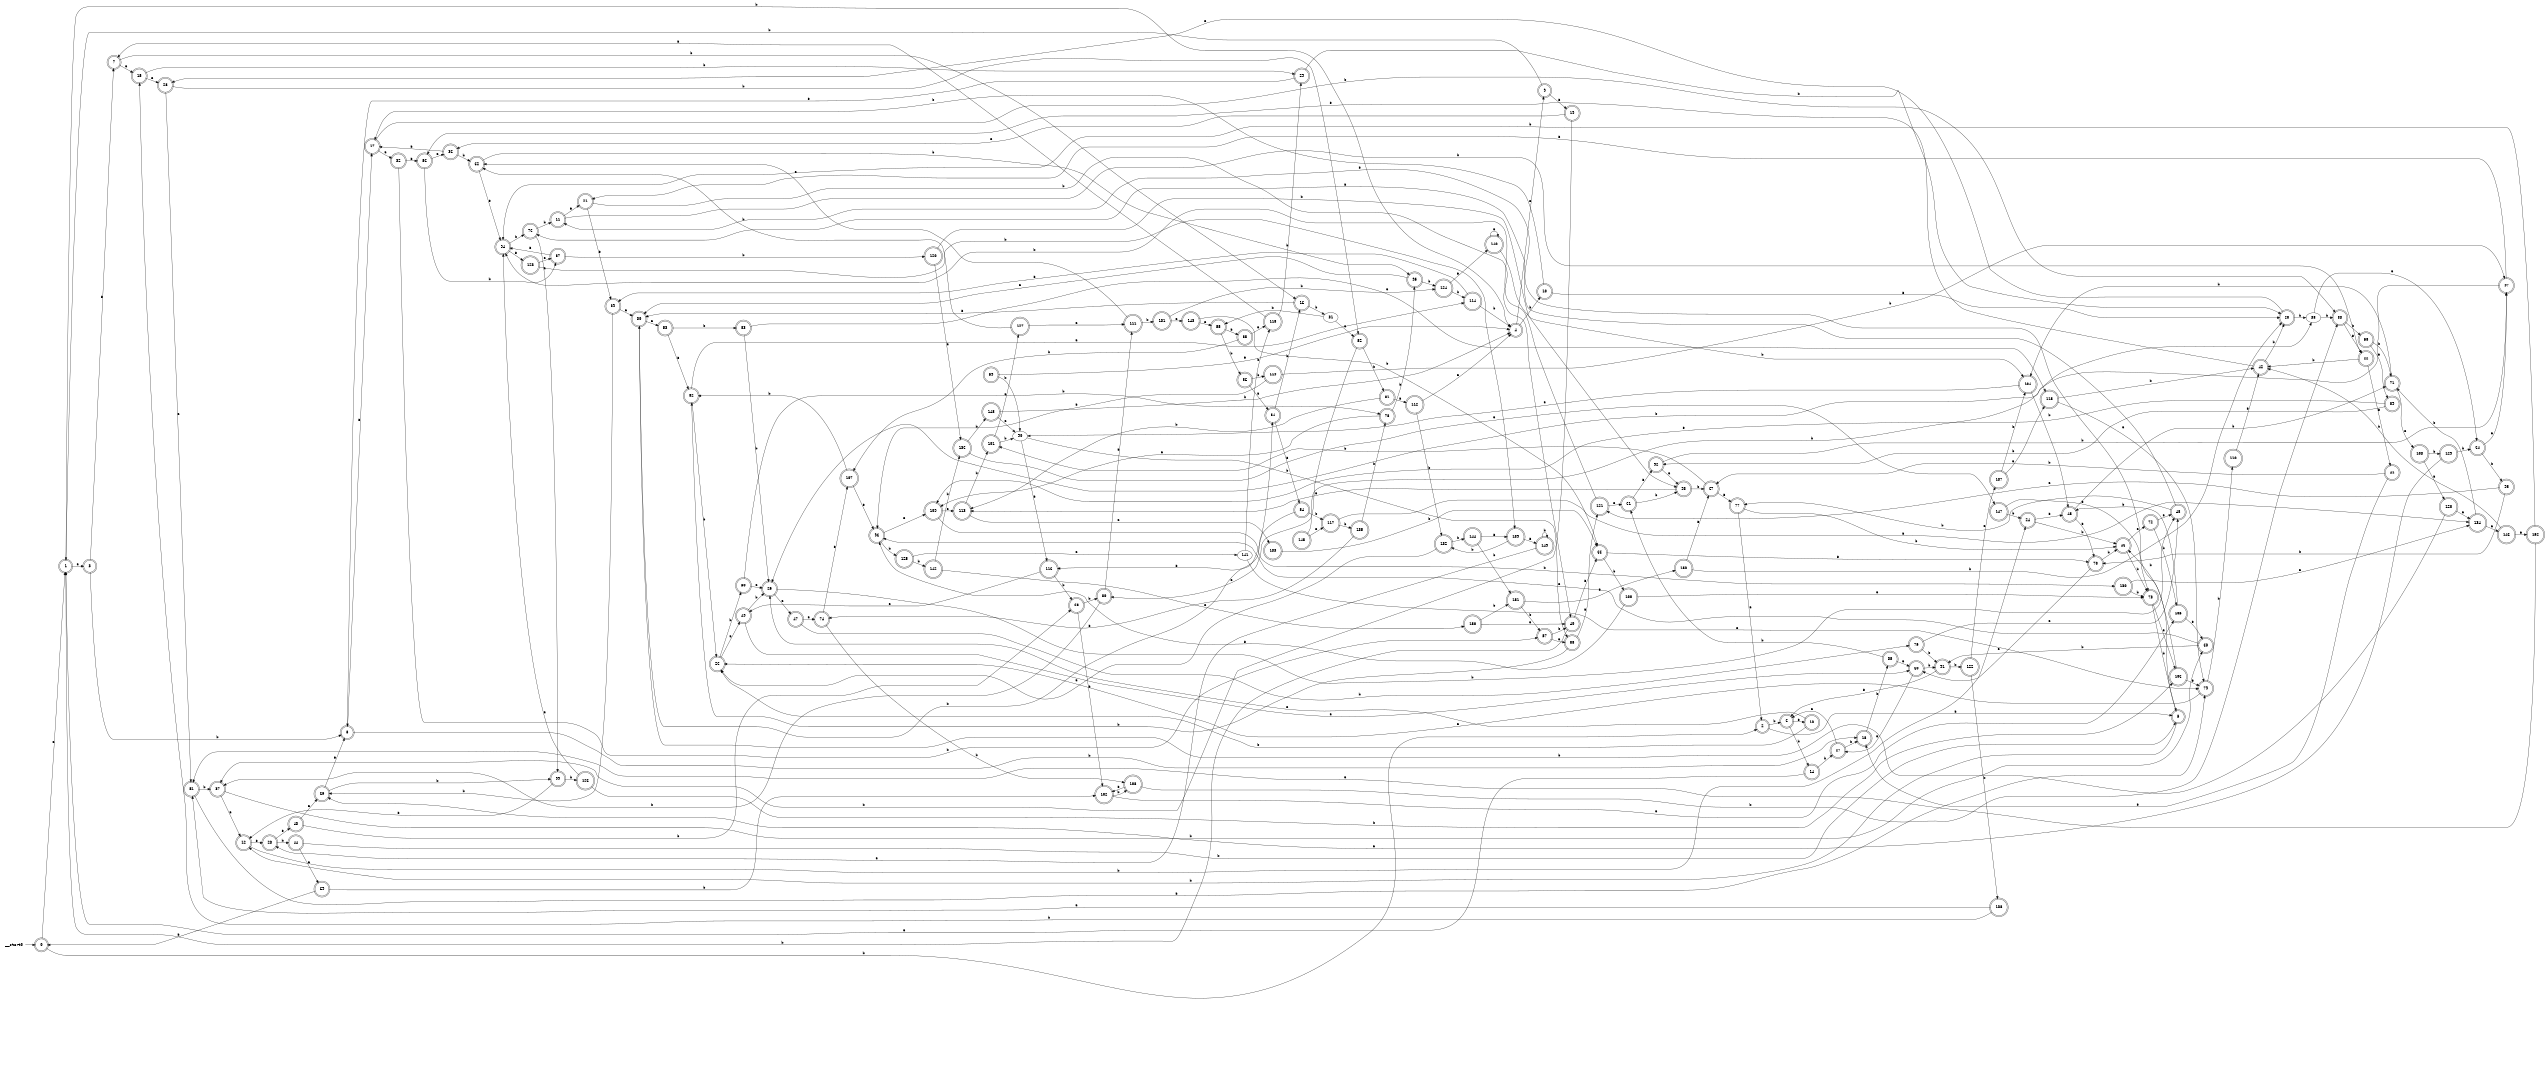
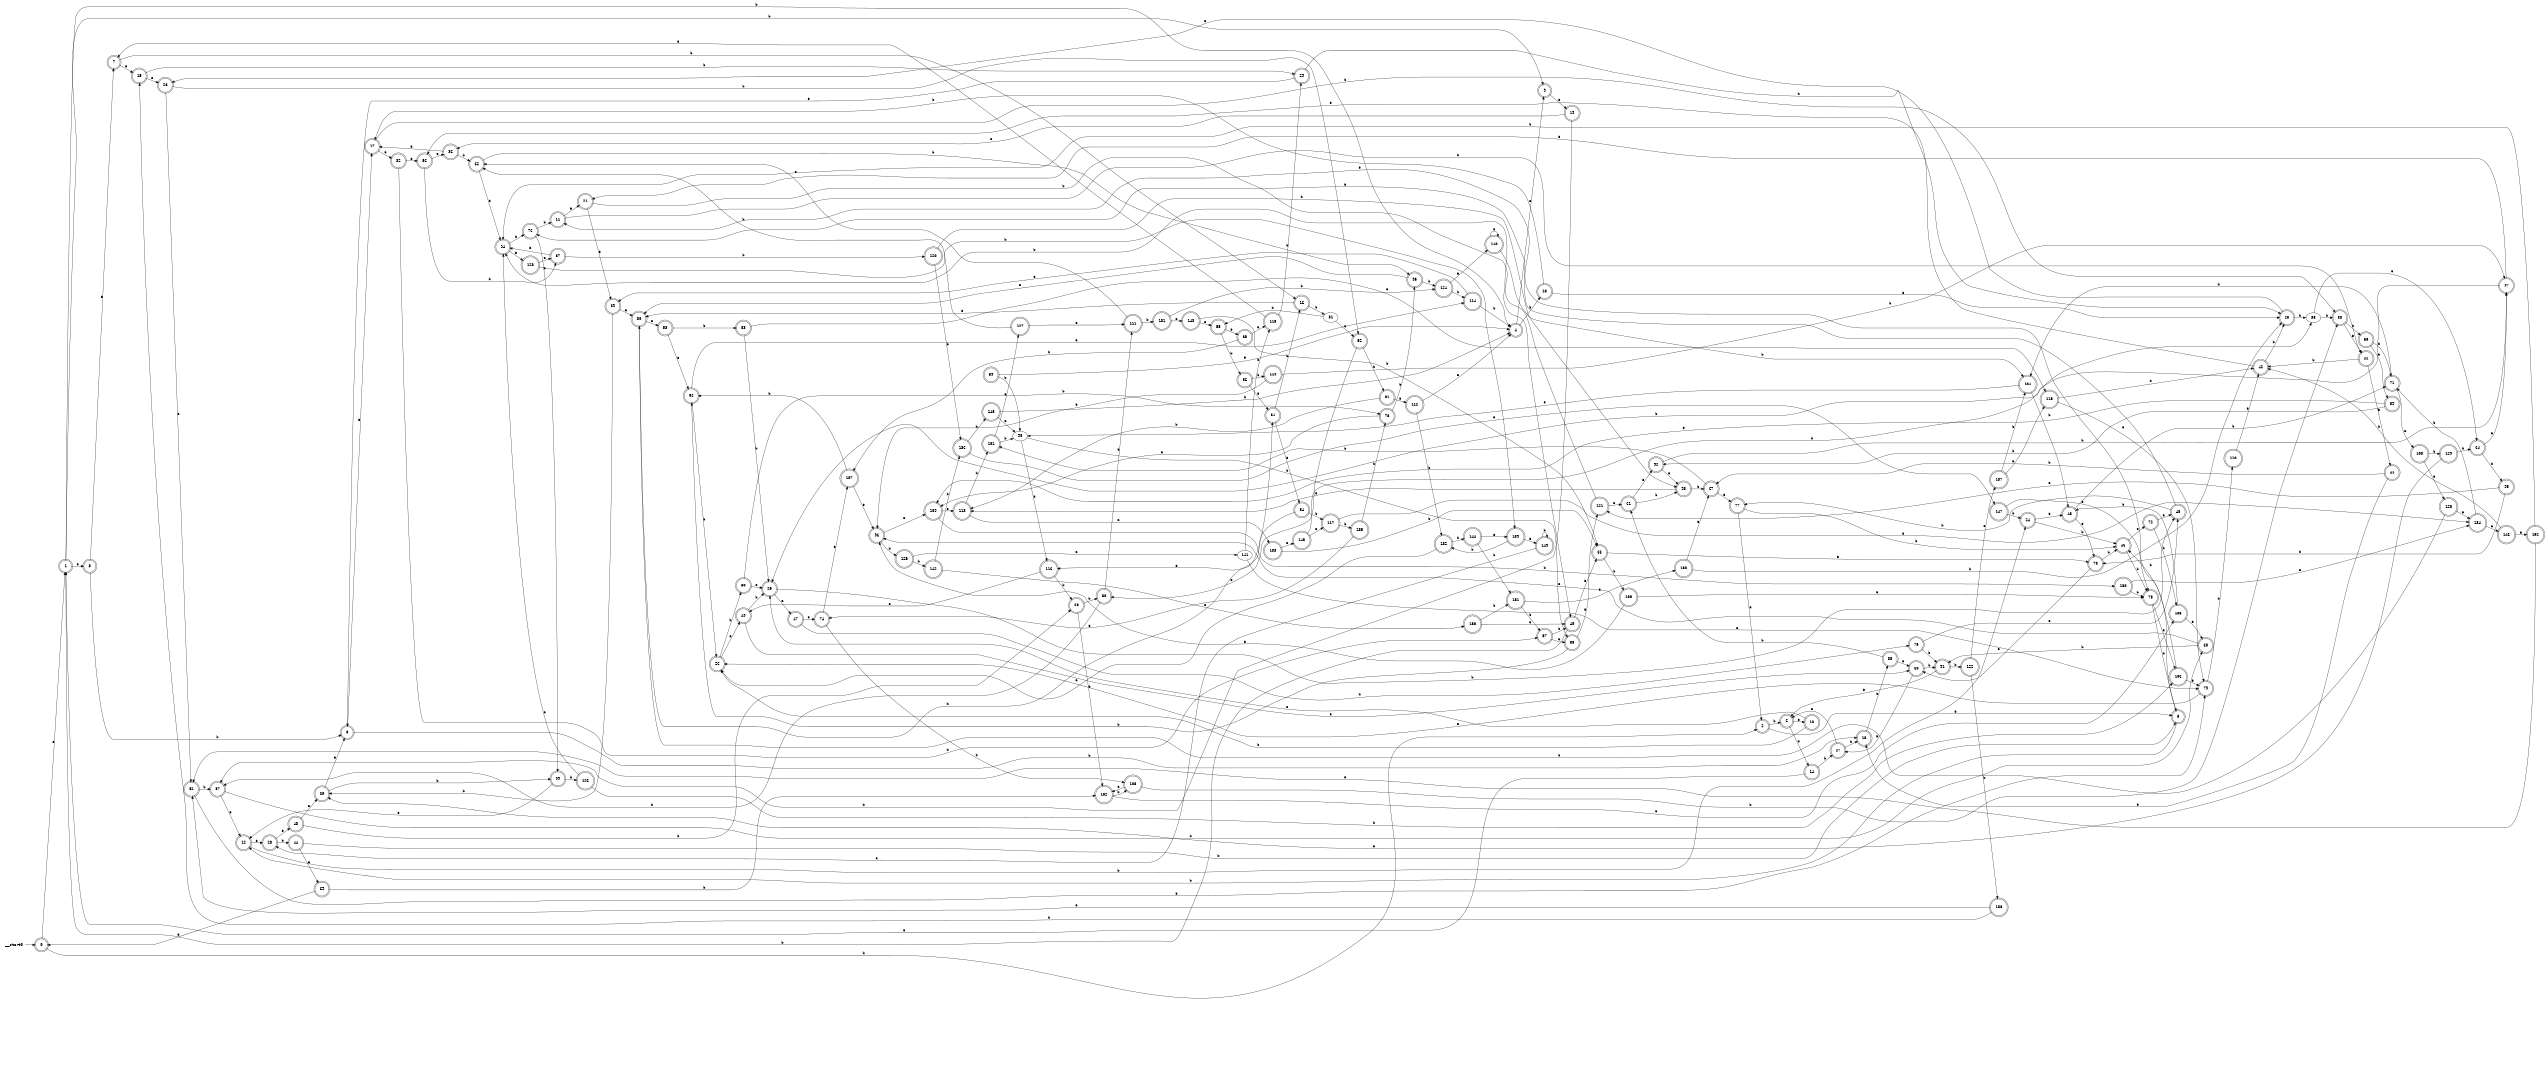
  digraph {
    fontname="DejaVu Sans Mono"
    rankdir=LR
    node [fontname="DejaVu Sans Mono" shape=doublecircle]
    edge [fontname="DejaVu Sans Mono"]
    __start0 [shape=none]
    0
    1
    2
    3
    4
    5
    6
    7
    8
    9
    10
    11
    12
    13
    14
    15
    16
    17
    18
    19
    20
    21
    22
    23
    24
    25
    26
    27
    28
    29
    30
    31 [shape=""]
    32
    33
    35
    36
    37
    38 [shape=""]
    39
    40
    41
    42
    43
    44
    45
    46
    47
    48
    49
    50
    51
    52
    53
    54
    55
    56
    57
    58
    60
    61
    62
    63
    64
    65
    66
    67
    68
    69
    70
    71
    72
    73
    74
    75
    76
    77
    78
    79
    80
    81
    82
    83
    84
    85
    86
    87
    88
    89
    59
    90 [shape=""]
    91
    92
    93
    94
    95
    96
    97
    98
    99
    100
    101
    102
    103
    104
    105
    106
    107
    108
    109
    110
    111
    112
    113
    114
    115
    116
    117
    118
    119
    120
    121
    122
    123
    124
    125
    126
    127
    128
    129
    130
    131
    132
    133
    134
    135
    136
    137
    138
    139
    140
    141 [shape=""]
    142
    143
    144
    145
    146
    147
    148
    149
    150
    151
    152
    153
    __start0 -> 0
    0 -> 1 [label=a]
    0 -> 2 [label=b]
    1 -> 3 [label=a]
    1 -> 4 [label=b]
    2 -> 5 [label=a]
    2 -> 6 [label=b]
    3 -> 7 [label=a]
    3 -> 8 [label=b]
    4 -> 9 [label=a]
    4 -> 10 [label=b]
    5 -> 11 [label=a]
    5 -> 12 [label=b]
    6 -> 13 [label=a]
    6 -> 14 [label=b]
    7 -> 15 [label=a]
    7 -> 16 [label=b]
    8 -> 17 [label=a]
    8 -> 18 [label=b]
-   9 -> 1 [label=b]
+   1 -> 9 [label=b]
    9 -> 19 [label=a]
    10 -> 17 [label=b]
    10 -> 20 [label=a]
    11 -> 21 [label=a]
    11 -> 22 [label=b]
    12 -> 23 [label=a]
    12 -> 24 [label=b]
    13 -> 25 [label=a]
    13 -> 26 [label=b]
    14 -> 1 [label=a]
    14 -> 27 [label=b]
    15 -> 28 [label=a]
    15 -> 29 [label=b]
    16 -> 30 [label=a]
    16 -> 31 [label=b]
    17 -> 32 [label=a]
    17 -> 33 [label=b]
    18 -> 35 [label=b]
    19 -> 36 [label=a]
    19 -> 37 [label=b]
    20 -> 28 [label=a]
    20 -> 38 [label=b]
    21 -> 39 [label=a]
    21 -> 40 [label=b]
    22 -> 41 [label=a]
    22 -> 42 [label=b]
    23 -> 43 [label=a]
    23 -> 44 [label=b]
    24 -> 45 [label=a]
    24 -> 46 [label=b]
    25 -> 47 [label=a]
    25 -> 48 [label=b]
    26 -> 49 [label=a]
    26 -> 50 [label=b]
    27 -> 6 [label=a]
    27 -> 18 [label=b]
    28 -> 51 [label=a]
    28 -> 52 [label=b]
    29 -> 8 [label=a]
    29 -> 20 [label=b]
    30 -> 53 [label=a]
    30 -> 54 [label=b]
    31 -> 52 [label=a]
    31 -> 55 [label=b]
    32 -> 56 [label=a]
    32 -> 57 [label=b]
    33 -> 22 [label=a]
    33 -> 58 [label=b]
    35 -> 60 [label=a]
    35 -> 61 [label=b]
    36 -> 17 [label=a]
    36 -> 62 [label=b]
    37 -> 12 [label=a]
    37 -> 63 [label=b]
    38 -> 33 [label=b]
    38 -> 64 [label=a]
    39 -> 30 [label=a]
    39 -> 65 [label=b]
    40 -> 1 [label=b]
    40 -> 66 [label=a]
    41 -> 18 [label=a]
    41 -> 67 [label=b]
    42 -> 20 [label=b]
    42 -> 56 [label=a]
    43 -> 65 [label=a]
    43 -> 68 [label=b]
    44 -> 5 [label=b]
    44 -> 69 [label=a]
    45 -> 70 [label=a]
    45 -> 71 [label=b]
    46 -> 72 [label=a]
    46 -> 73 [label=b]
    47 -> 74 [label=a]
    47 -> 75 [label=b]
    48 -> 76 [label=a]
    48 -> 77 [label=b]
    49 -> 25 [label=b]
    49 -> 60 [label=a]
    50 -> 25 [label=a]
    50 -> 78 [label=b]
    51 -> 37 [label=b]
    51 -> 79 [label=a]
    52 -> 80 [label=a]
    52 -> 81 [label=b]
    53 -> 82 [label=a]
    53 -> 83 [label=b]
    54 -> 16 [label=b]
    54 -> 84 [label=a]
    55 -> 85 [label=a]
    55 -> 86 [label=b]
    56 -> 36 [label=a]
    56 -> 87 [label=b]
    57 -> 40 [label=b]
    57 -> 88 [label=a]
    58 -> 71 [label=b]
    58 -> 89 [label=a]
    60 -> 27 [label=a]
    60 -> 91 [label=b]
    61 -> 92 [label=a]
    61 -> 93 [label=b]
    62 -> 94 [label=a]
    62 -> 95 [label=b]
    63 -> 91 [label=b]
    63 -> 96 [label=a]
    64 -> 97 [label=a]
    64 -> 98 [label=b]
    65 -> 8 [label=a]
    65 -> 99 [label=b]
    66 -> 70 [label=a]
    66 -> 100 [label=b]
    67 -> 77 [label=a]
    67 -> 101 [label=b]
    68 -> 80 [label=b]
    68 -> 102 [label=a]
    69 -> 0 [label=a]
    69 -> 102 [label=b]
    70 -> 46 [label=b]
    70 -> 60 [label=a]
    71 -> 103 [label=a]
    71 -> 104 [label=b]
    72 -> 48 [label=a]
    72 -> 105 [label=b]
    73 -> 5 [label=b]
    73 -> 106 [label=a]
    74 -> 107 [label=a]
    74 -> 108 [label=b]
    75 -> 48 [label=a]
    75 -> 91 [label=b]
    76 -> 11 [label=b]
    76 -> 99 [label=a]
    77 -> 2 [label=a]
    77 -> 46 [label=b]
    78 -> 95 [label=b]
    78 -> 109 [label=a]
    79 -> 26 [label=a]
    79 -> 110 [label=b]
    80 -> 37 [label=b]
    80 -> 111 [label=a]
    81 -> 112 [label=a]
    81 -> 113 [label=b]
    82 -> 26 [label=b]
    82 -> 114 [label=a]
    83 -> 25 [label=b]
    83 -> 115 [label=a]
    84 -> 116 [label=a]
    84 -> 117 [label=b]
    85 -> 107 [label=b]
    85 -> 118 [label=a]
    86 -> 54 [label=a]
    86 -> 119 [label=b]
    87 -> 94 [label=a]
    87 -> 120 [label=b]
    88 -> 82 [label=b]
    88 -> 121 [label=a]
    89 -> 92 [label=b]
    89 -> 109 [label=a]
    59 -> 4 [label=a]
    59 -> 90 [label=b]
    90 -> 88 [label=b]
    90 -> 116 [label=a]
    91 -> 6 [label=a]
    91 -> 122 [label=b]
    92 -> 93 [label=a]
    92 -> 97 [label=b]
    93 -> 67 [label=b]
    93 -> 113 [label=a]
    94 -> 76 [label=b]
    94 -> 123 [label=a]
    95 -> 30 [label=a]
    95 -> 124 [label=b]
    96 -> 109 [label=a]
    96 -> 125 [label=b]
    97 -> 21 [label=a]
    97 -> 25 [label=b]
    98 -> 70 [label=b]
    98 -> 121 [label=a]
    99 -> 12 [label=a]
    99 -> 126 [label=b]
    100 -> 73 [label=a]
    100 -> 96 [label=a]
    101 -> 90 [label=b]
    101 -> 127 [label=a]
    102 -> 105 [label=a]
    102 -> 108 [label=b]
    103 -> 128 [label=a]
    103 -> 129 [label=b]
    104 -> 45 [label=b]
    104 -> 90 [label=a]
    105 -> 45 [label=b]
    105 -> 63 [label=a]
    106 -> 46 [label=b]
    106 -> 79 [label=a]
    107 -> 82 [label=b]
    107 -> 96 [label=a]
    108 -> 33 [label=b]
    108 -> 102 [label=a]
    109 -> 113 [label=a]
    109 -> 130 [label=b]
    110 -> 42 [label=a]
    111 -> 62 [label=a]
    111 -> 131 [label=b]
    112 -> 4 [label=a]
    112 -> 132 [label=b]
    113 -> 101 [label=b]
    113 -> 133 [label=a]
    114 -> 4 [label=b]
    114 -> 39 [label=a]
    115 -> 42 [label=b]
    115 -> 79 [label=a]
    116 -> 49 [label=a]
    116 -> 68 [label=b]
    117 -> 134 [label=a]
    117 -> 135 [label=b]
    118 -> 7 [label=a]
    118 -> 29 [label=b]
    119 -> 96 [label=a]
    119 -> 97 [label=b]
    120 -> 93 [label=b]
    120 -> 136 [label=a]
    121 -> 61 [label=a]
    121 -> 94 [label=b]
    122 -> 137 [label=a]
    122 -> 138 [label=b]
    123 -> 87 [label=a]
    123 -> 139 [label=b]
    124 -> 114 [label=b]
    124 -> 140 [label=a]
    125 -> 141 [label=a]
    125 -> 142 [label=b]
    126 -> 94 [label=a]
    126 -> 106 [label=b]
    127 -> 62 [label=b]
    127 -> 111 [label=a]
    128 -> 30 [label=b]
    128 -> 134 [label=a]
    129 -> 64 [label=b]
    129 -> 65 [label=a]
    130 -> 73 [label=b]
    130 -> 134 [label=a]
    131 -> 124 [label=b]
    131 -> 143 [label=a]
    132 -> 26 [label=a]
    132 -> 144 [label=b]
    133 -> 66 [label=b]
+   133 -> 145 [label=a]
    134 -> 71 [label=b]
    134 -> 146 [label=a]
    135 -> 74 [label=a]
    135 -> 78 [label=b]
    136 -> 147 [label=a]
    136 -> 148 [label=b]
    137 -> 104 [label=b]
    137 -> 115 [label=a]
    138 -> 15 [label=b]
    138 -> 51 [label=a]
    139 -> 132 [label=b]
    139 -> 149 [label=a]
    140 -> 104 [label=b]
    140 -> 140 [label=a]
    141 -> 79 [label=a]
    141 -> 118 [label=b]
    142 -> 136 [label=b]
    142 -> 150 [label=a]
    143 -> 55 [label=a]
    143 -> 66 [label=b]
    144 -> 139 [label=a]
    144 -> 151 [label=b]
    145 -> 38 [label=b]
    145 -> 117 [label=a]
    146 -> 42 [label=b]
    146 -> 152 [label=a]
    147 -> 24 [label=b]
    147 -> 73 [label=a]
    148 -> 4 [label=b]
    148 -> 90 [label=a]
    149 -> 23 [label=a]
    149 -> 149 [label=b]
    150 -> 40 [label=a]
    150 -> 151 [label=b]
    151 -> 57 [label=b]
    151 -> 153 [label=a]
    152 -> 51 [label=a]
    152 -> 94 [label=b]
    153 -> 20 [label=b]
    153 -> 67 [label=a]
  }
